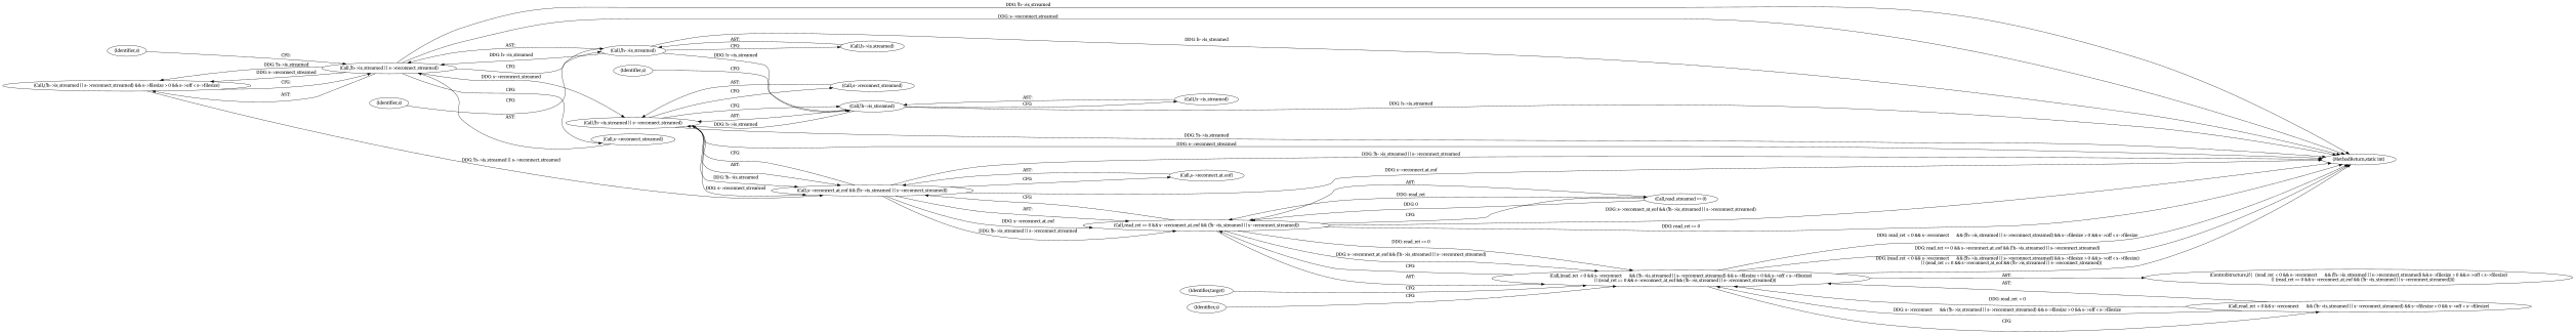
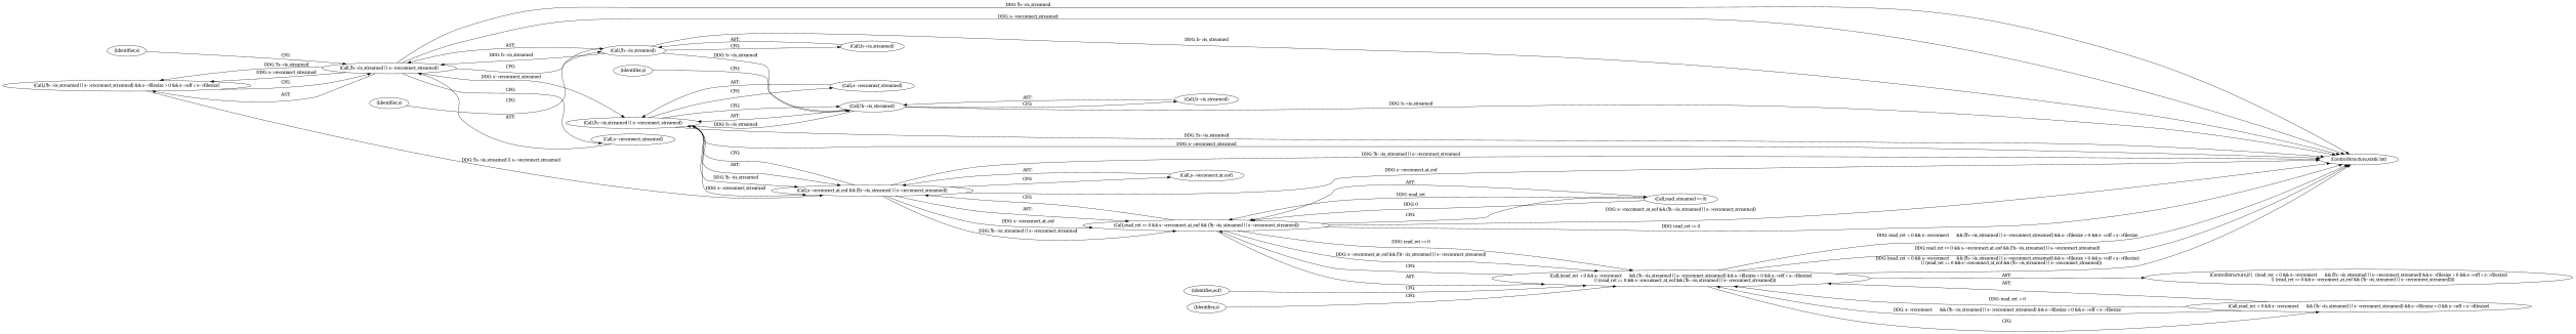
  digraph {
    fontname=Merriweather
    rankdir=LR
    node [fontname=Merriweather]
    edge [fontname=Merriweather]
    n1 [label="(Call,!h->is_streamed || s->reconnect_streamed)"]
    n2 [label="(Call,!h->is_streamed)"]
    n3 [label="(Call,s->reconnect_at_eof && (!h->is_streamed || s->reconnect_streamed))"]
    n4 [label="(Call,s->reconnect_streamed)"]
-   n5 [label="(MethodReturn,static int)"]
+   n5 [label="(ControlStructure,static int)"]
    n6 [label="(Call,h->is_streamed)"]
    n7 [label="(Call,read_ret == 0 && s->reconnect_at_eof && (!h->is_streamed || s->reconnect_streamed))"]
    n8 [label="(Call,s->reconnect_at_eof)"]
    n9 [label="(Call,!h->is_streamed)"]
    n10 [label="(Call,!h->is_streamed || s->reconnect_streamed)"]
    n11 [label="(Call,h->is_streamed)"]
    n12 [label="(Call,s->reconnect_streamed)"]
    n13 [label="(Call,(!h->is_streamed || s->reconnect_streamed) && s->filesize > 0 && s->off < s->filesize)"]
    n14 [label="(Call,(read_ret  < 0 && s->reconnect        && (!h->is_streamed || s->reconnect_streamed) && s->filesize > 0 && s->off < s->filesize)\n         || (read_ret == 0 && s->reconnect_at_eof && (!h->is_streamed || s->reconnect_streamed)))"]
    n15 [label="(Call,read_streamed == 0)"]
    n16 [label="(Call,read_ret  < 0 && s->reconnect        && (!h->is_streamed || s->reconnect_streamed) && s->filesize > 0 && s->off < s->filesize)"]
    n17 [label="(ControlStructure,if (   (read_ret  < 0 && s->reconnect        && (!h->is_streamed || s->reconnect_streamed) && s->filesize > 0 && s->off < s->filesize)\n         || (read_ret == 0 && s->reconnect_at_eof && (!h->is_streamed || s->reconnect_streamed))))"]
    n18 [label="(Identifier,s)"]
-   n19 [label="(Identifier,target)"]
+   n19 [label="(Identifier,eof)"]
    n20 [label="(Identifier,s)"]
    n21 [label="(Identifier,s)"]
    n22 [label="(Identifier,s)"]
    n1 -> n2 [label="CFG: "]
    n1 -> n3 [label="AST: "]
    n1 -> n3 [label="DDG: !h->is_streamed"]
    n1 -> n3 [label="DDG: s->reconnect_streamed"]
    n1 -> n4 [label="CFG: "]
    n1 -> n5 [label="DDG: s->reconnect_streamed"]
    n1 -> n5 [label="DDG: !h->is_streamed"]
    n2 -> n1 [label="AST: "]
    n2 -> n1 [label="DDG: h->is_streamed"]
    n2 -> n5 [label="DDG: h->is_streamed"]
    n2 -> n6 [label="CFG: "]
    n3 -> n1 [label="CFG: "]
    n3 -> n5 [label="DDG: s->reconnect_at_eof"]
    n3 -> n5 [label="DDG: !h->is_streamed || s->reconnect_streamed"]
    n3 -> n7 [label="AST: "]
    n3 -> n7 [label="DDG: s->reconnect_at_eof"]
    n3 -> n7 [label="DDG: !h->is_streamed || s->reconnect_streamed"]
    n3 -> n8 [label="CFG: "]
    n4 -> n1 [label="AST: "]
    n6 -> n2 [label="AST: "]
    n7 -> n3 [label="CFG: "]
    n7 -> n5 [label="DDG: s->reconnect_at_eof && (!h->is_streamed || s->reconnect_streamed)"]
    n7 -> n5 [label="DDG: read_ret == 0"]
    n7 -> n14 [label="AST: "]
    n7 -> n14 [label="DDG: read_ret == 0"]
    n7 -> n14 [label="DDG: s->reconnect_at_eof && (!h->is_streamed || s->reconnect_streamed)"]
    n7 -> n15 [label="CFG: "]
    n8 -> n3 [label="AST: "]
    n9 -> n2 [label="DDG: h->is_streamed"]
    n9 -> n5 [label="DDG: h->is_streamed"]
    n9 -> n10 [label="AST: "]
    n9 -> n10 [label="DDG: h->is_streamed"]
    n9 -> n11 [label="CFG: "]
    n10 -> n1 [label="DDG: s->reconnect_streamed"]
    n10 -> n5 [label="DDG: s->reconnect_streamed"]
    n10 -> n5 [label="DDG: !h->is_streamed"]
    n10 -> n9 [label="CFG: "]
    n10 -> n12 [label="CFG: "]
    n10 -> n13 [label="AST: "]
    n10 -> n13 [label="DDG: !h->is_streamed"]
    n10 -> n13 [label="DDG: s->reconnect_streamed"]
    n11 -> n9 [label="AST: "]
    n12 -> n10 [label="AST: "]
    n13 -> n3 [label="DDG: !h->is_streamed || s->reconnect_streamed"]
    n13 -> n10 [label="CFG: "]
    n14 -> n5 [label="DDG: (read_ret  < 0 && s->reconnect        && (!h->is_streamed || s->reconnect_streamed) && s->filesize > 0 && s->off < s->filesize)\n         || (read_ret == 0 && s->reconnect_at_eof && (!h->is_streamed || s->reconnect_streamed))"]
    n14 -> n5 [label="DDG: read_ret  < 0 && s->reconnect        && (!h->is_streamed || s->reconnect_streamed) && s->filesize > 0 && s->off < s->filesize"]
    n14 -> n5 [label="DDG: read_ret == 0 && s->reconnect_at_eof && (!h->is_streamed || s->reconnect_streamed)"]
    n14 -> n7 [label="CFG: "]
    n14 -> n16 [label="CFG: "]
    n14 -> n17 [label="AST: "]
    n15 -> n7 [label="AST: "]
    n15 -> n7 [label="DDG: read_ret"]
    n15 -> n7 [label="DDG: 0"]
    n16 -> n14 [label="AST: "]
    n16 -> n14 [label="DDG: read_ret  < 0"]
    n16 -> n14 [label="DDG: s->reconnect        && (!h->is_streamed || s->reconnect_streamed) && s->filesize > 0 && s->off < s->filesize"]
    n18 -> n9 [label="CFG: "]
    n19 -> n14 [label="CFG: "]
    n20 -> n10 [label="CFG: "]
    n21 -> n2 [label="CFG: "]
    n22 -> n14 [label="CFG: "]
  }
